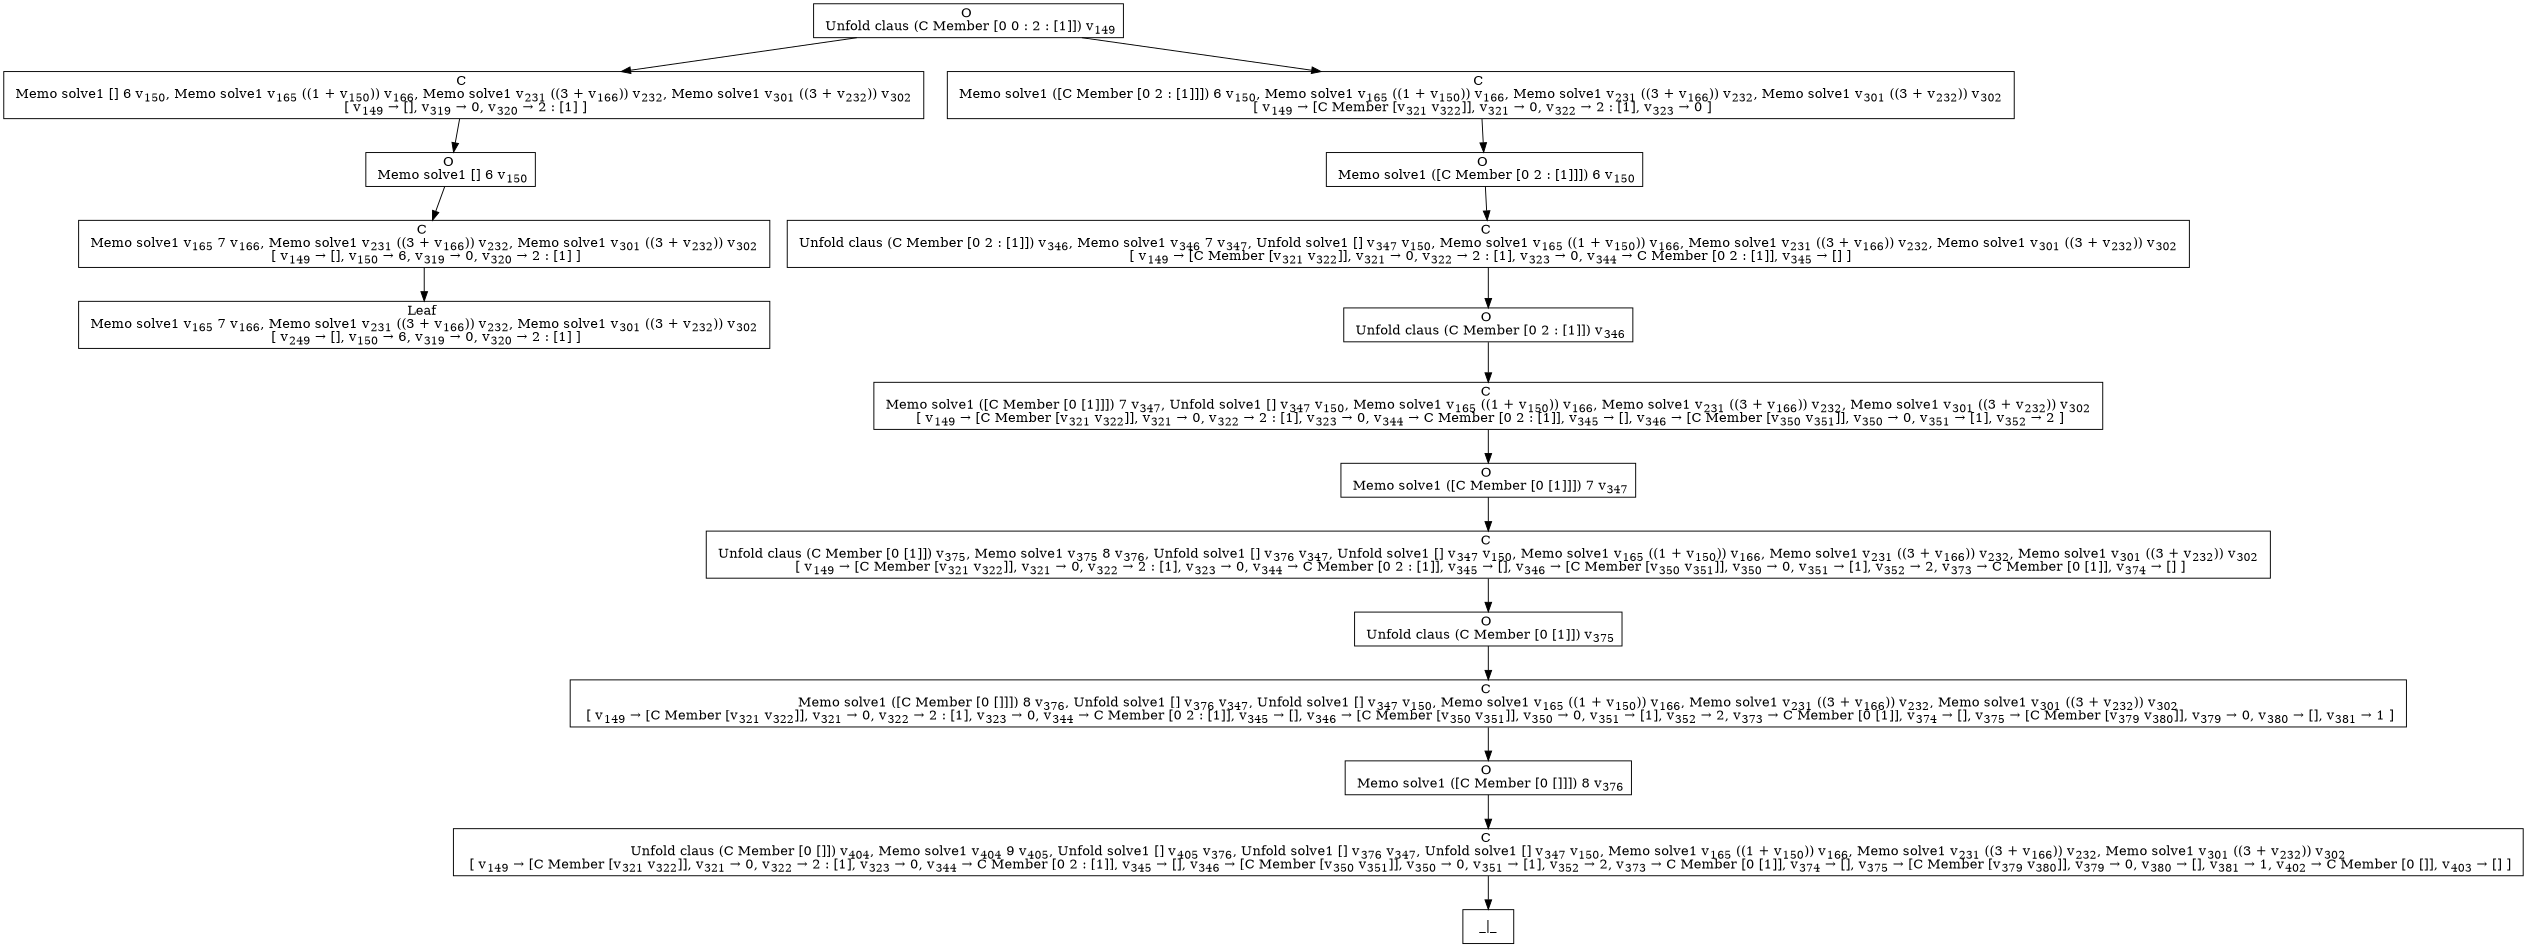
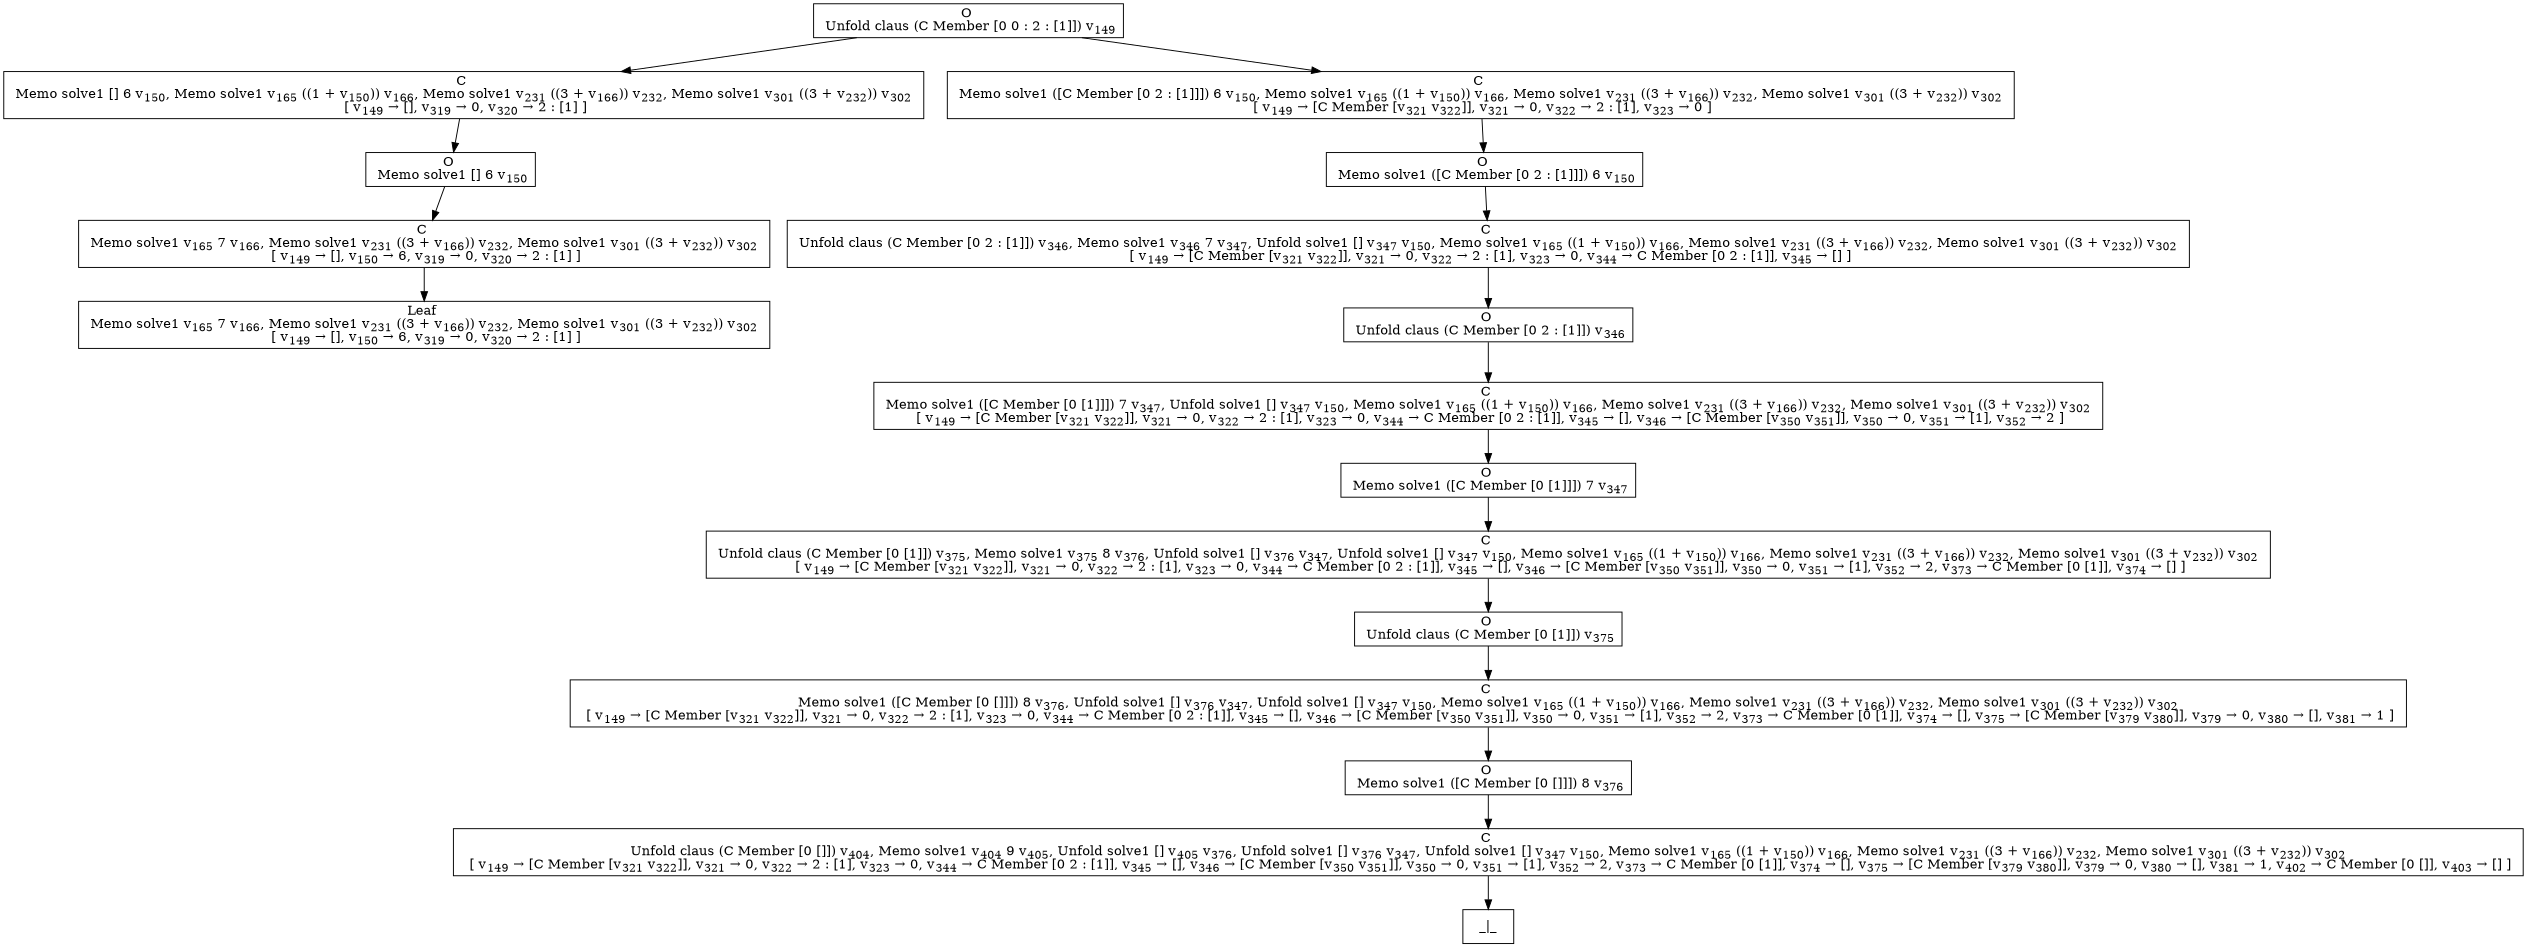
  digraph {
    rankdir=TB
    node [fillcolor=white shape=box style=filled]
    n1 [label=<O <BR/> Unfold claus (C Member [0 0 : 2 : [1]]) v<SUB>149</SUB>>]
    n2 [label=<C <BR/> Memo solve1 [] 6 v<SUB>150</SUB>, Memo solve1 v<SUB>165</SUB> ((1 + v<SUB>150</SUB>)) v<SUB>166</SUB>, Memo solve1 v<SUB>231</SUB> ((3 + v<SUB>166</SUB>)) v<SUB>232</SUB>, Memo solve1 v<SUB>301</SUB> ((3 + v<SUB>232</SUB>)) v<SUB>302</SUB> <BR/>  [ v<SUB>149</SUB> &rarr; [], v<SUB>319</SUB> &rarr; 0, v<SUB>320</SUB> &rarr; 2 : [1] ] >]
    n3 [label=<C <BR/> Memo solve1 ([C Member [0 2 : [1]]]) 6 v<SUB>150</SUB>, Memo solve1 v<SUB>165</SUB> ((1 + v<SUB>150</SUB>)) v<SUB>166</SUB>, Memo solve1 v<SUB>231</SUB> ((3 + v<SUB>166</SUB>)) v<SUB>232</SUB>, Memo solve1 v<SUB>301</SUB> ((3 + v<SUB>232</SUB>)) v<SUB>302</SUB> <BR/>  [ v<SUB>149</SUB> &rarr; [C Member [v<SUB>321</SUB> v<SUB>322</SUB>]], v<SUB>321</SUB> &rarr; 0, v<SUB>322</SUB> &rarr; 2 : [1], v<SUB>323</SUB> &rarr; 0 ] >]
    n4 [label=<O <BR/> Memo solve1 [] 6 v<SUB>150</SUB>>]
    n5 [label=<O <BR/> Memo solve1 ([C Member [0 2 : [1]]]) 6 v<SUB>150</SUB>>]
    n6 [label=<C <BR/> Memo solve1 v<SUB>165</SUB> 7 v<SUB>166</SUB>, Memo solve1 v<SUB>231</SUB> ((3 + v<SUB>166</SUB>)) v<SUB>232</SUB>, Memo solve1 v<SUB>301</SUB> ((3 + v<SUB>232</SUB>)) v<SUB>302</SUB> <BR/>  [ v<SUB>149</SUB> &rarr; [], v<SUB>150</SUB> &rarr; 6, v<SUB>319</SUB> &rarr; 0, v<SUB>320</SUB> &rarr; 2 : [1] ] >]
-   n7 [label=<Leaf <BR/> Memo solve1 v<SUB>165</SUB> 7 v<SUB>166</SUB>, Memo solve1 v<SUB>231</SUB> ((3 + v<SUB>166</SUB>)) v<SUB>232</SUB>, Memo solve1 v<SUB>301</SUB> ((3 + v<SUB>232</SUB>)) v<SUB>302</SUB> <BR/>  [ v<SUB>249</SUB> &rarr; [], v<SUB>150</SUB> &rarr; 6, v<SUB>319</SUB> &rarr; 0, v<SUB>320</SUB> &rarr; 2 : [1] ] >]
+   n7 [label=<Leaf <BR/> Memo solve1 v<SUB>165</SUB> 7 v<SUB>166</SUB>, Memo solve1 v<SUB>231</SUB> ((3 + v<SUB>166</SUB>)) v<SUB>232</SUB>, Memo solve1 v<SUB>301</SUB> ((3 + v<SUB>232</SUB>)) v<SUB>302</SUB> <BR/>  [ v<SUB>149</SUB> &rarr; [], v<SUB>150</SUB> &rarr; 6, v<SUB>319</SUB> &rarr; 0, v<SUB>320</SUB> &rarr; 2 : [1] ] >]
    n8 [label=<C <BR/> Unfold claus (C Member [0 2 : [1]]) v<SUB>346</SUB>, Memo solve1 v<SUB>346</SUB> 7 v<SUB>347</SUB>, Unfold solve1 [] v<SUB>347</SUB> v<SUB>150</SUB>, Memo solve1 v<SUB>165</SUB> ((1 + v<SUB>150</SUB>)) v<SUB>166</SUB>, Memo solve1 v<SUB>231</SUB> ((3 + v<SUB>166</SUB>)) v<SUB>232</SUB>, Memo solve1 v<SUB>301</SUB> ((3 + v<SUB>232</SUB>)) v<SUB>302</SUB> <BR/>  [ v<SUB>149</SUB> &rarr; [C Member [v<SUB>321</SUB> v<SUB>322</SUB>]], v<SUB>321</SUB> &rarr; 0, v<SUB>322</SUB> &rarr; 2 : [1], v<SUB>323</SUB> &rarr; 0, v<SUB>344</SUB> &rarr; C Member [0 2 : [1]], v<SUB>345</SUB> &rarr; [] ] >]
    n9 [label=<O <BR/> Unfold claus (C Member [0 2 : [1]]) v<SUB>346</SUB>>]
    n10 [label=<C <BR/> Memo solve1 ([C Member [0 [1]]]) 7 v<SUB>347</SUB>, Unfold solve1 [] v<SUB>347</SUB> v<SUB>150</SUB>, Memo solve1 v<SUB>165</SUB> ((1 + v<SUB>150</SUB>)) v<SUB>166</SUB>, Memo solve1 v<SUB>231</SUB> ((3 + v<SUB>166</SUB>)) v<SUB>232</SUB>, Memo solve1 v<SUB>301</SUB> ((3 + v<SUB>232</SUB>)) v<SUB>302</SUB> <BR/>  [ v<SUB>149</SUB> &rarr; [C Member [v<SUB>321</SUB> v<SUB>322</SUB>]], v<SUB>321</SUB> &rarr; 0, v<SUB>322</SUB> &rarr; 2 : [1], v<SUB>323</SUB> &rarr; 0, v<SUB>344</SUB> &rarr; C Member [0 2 : [1]], v<SUB>345</SUB> &rarr; [], v<SUB>346</SUB> &rarr; [C Member [v<SUB>350</SUB> v<SUB>351</SUB>]], v<SUB>350</SUB> &rarr; 0, v<SUB>351</SUB> &rarr; [1], v<SUB>352</SUB> &rarr; 2 ] >]
    n11 [label=<O <BR/> Memo solve1 ([C Member [0 [1]]]) 7 v<SUB>347</SUB>>]
    n12 [label=<C <BR/> Unfold claus (C Member [0 [1]]) v<SUB>375</SUB>, Memo solve1 v<SUB>375</SUB> 8 v<SUB>376</SUB>, Unfold solve1 [] v<SUB>376</SUB> v<SUB>347</SUB>, Unfold solve1 [] v<SUB>347</SUB> v<SUB>150</SUB>, Memo solve1 v<SUB>165</SUB> ((1 + v<SUB>150</SUB>)) v<SUB>166</SUB>, Memo solve1 v<SUB>231</SUB> ((3 + v<SUB>166</SUB>)) v<SUB>232</SUB>, Memo solve1 v<SUB>301</SUB> ((3 + v<SUB>232</SUB>)) v<SUB>302</SUB> <BR/>  [ v<SUB>149</SUB> &rarr; [C Member [v<SUB>321</SUB> v<SUB>322</SUB>]], v<SUB>321</SUB> &rarr; 0, v<SUB>322</SUB> &rarr; 2 : [1], v<SUB>323</SUB> &rarr; 0, v<SUB>344</SUB> &rarr; C Member [0 2 : [1]], v<SUB>345</SUB> &rarr; [], v<SUB>346</SUB> &rarr; [C Member [v<SUB>350</SUB> v<SUB>351</SUB>]], v<SUB>350</SUB> &rarr; 0, v<SUB>351</SUB> &rarr; [1], v<SUB>352</SUB> &rarr; 2, v<SUB>373</SUB> &rarr; C Member [0 [1]], v<SUB>374</SUB> &rarr; [] ] >]
    n13 [label=<O <BR/> Unfold claus (C Member [0 [1]]) v<SUB>375</SUB>>]
    n14 [label=<C <BR/> Memo solve1 ([C Member [0 []]]) 8 v<SUB>376</SUB>, Unfold solve1 [] v<SUB>376</SUB> v<SUB>347</SUB>, Unfold solve1 [] v<SUB>347</SUB> v<SUB>150</SUB>, Memo solve1 v<SUB>165</SUB> ((1 + v<SUB>150</SUB>)) v<SUB>166</SUB>, Memo solve1 v<SUB>231</SUB> ((3 + v<SUB>166</SUB>)) v<SUB>232</SUB>, Memo solve1 v<SUB>301</SUB> ((3 + v<SUB>232</SUB>)) v<SUB>302</SUB> <BR/>  [ v<SUB>149</SUB> &rarr; [C Member [v<SUB>321</SUB> v<SUB>322</SUB>]], v<SUB>321</SUB> &rarr; 0, v<SUB>322</SUB> &rarr; 2 : [1], v<SUB>323</SUB> &rarr; 0, v<SUB>344</SUB> &rarr; C Member [0 2 : [1]], v<SUB>345</SUB> &rarr; [], v<SUB>346</SUB> &rarr; [C Member [v<SUB>350</SUB> v<SUB>351</SUB>]], v<SUB>350</SUB> &rarr; 0, v<SUB>351</SUB> &rarr; [1], v<SUB>352</SUB> &rarr; 2, v<SUB>373</SUB> &rarr; C Member [0 [1]], v<SUB>374</SUB> &rarr; [], v<SUB>375</SUB> &rarr; [C Member [v<SUB>379</SUB> v<SUB>380</SUB>]], v<SUB>379</SUB> &rarr; 0, v<SUB>380</SUB> &rarr; [], v<SUB>381</SUB> &rarr; 1 ] >]
    n15 [label=<O <BR/> Memo solve1 ([C Member [0 []]]) 8 v<SUB>376</SUB>>]
    n16 [label=<C <BR/> Unfold claus (C Member [0 []]) v<SUB>404</SUB>, Memo solve1 v<SUB>404</SUB> 9 v<SUB>405</SUB>, Unfold solve1 [] v<SUB>405</SUB> v<SUB>376</SUB>, Unfold solve1 [] v<SUB>376</SUB> v<SUB>347</SUB>, Unfold solve1 [] v<SUB>347</SUB> v<SUB>150</SUB>, Memo solve1 v<SUB>165</SUB> ((1 + v<SUB>150</SUB>)) v<SUB>166</SUB>, Memo solve1 v<SUB>231</SUB> ((3 + v<SUB>166</SUB>)) v<SUB>232</SUB>, Memo solve1 v<SUB>301</SUB> ((3 + v<SUB>232</SUB>)) v<SUB>302</SUB> <BR/>  [ v<SUB>149</SUB> &rarr; [C Member [v<SUB>321</SUB> v<SUB>322</SUB>]], v<SUB>321</SUB> &rarr; 0, v<SUB>322</SUB> &rarr; 2 : [1], v<SUB>323</SUB> &rarr; 0, v<SUB>344</SUB> &rarr; C Member [0 2 : [1]], v<SUB>345</SUB> &rarr; [], v<SUB>346</SUB> &rarr; [C Member [v<SUB>350</SUB> v<SUB>351</SUB>]], v<SUB>350</SUB> &rarr; 0, v<SUB>351</SUB> &rarr; [1], v<SUB>352</SUB> &rarr; 2, v<SUB>373</SUB> &rarr; C Member [0 [1]], v<SUB>374</SUB> &rarr; [], v<SUB>375</SUB> &rarr; [C Member [v<SUB>379</SUB> v<SUB>380</SUB>]], v<SUB>379</SUB> &rarr; 0, v<SUB>380</SUB> &rarr; [], v<SUB>381</SUB> &rarr; 1, v<SUB>402</SUB> &rarr; C Member [0 []], v<SUB>403</SUB> &rarr; [] ] >]
    n17 [label=<_|_>]
    n1 -> n2
    n1 -> n3
    n2 -> n4
    n3 -> n5
    n4 -> n6
    n5 -> n8
    n6 -> n7
    n8 -> n9
    n9 -> n10
    n10 -> n11
    n11 -> n12
    n12 -> n13
    n13 -> n14
    n14 -> n15
    n15 -> n16
    n16 -> n17
  }
